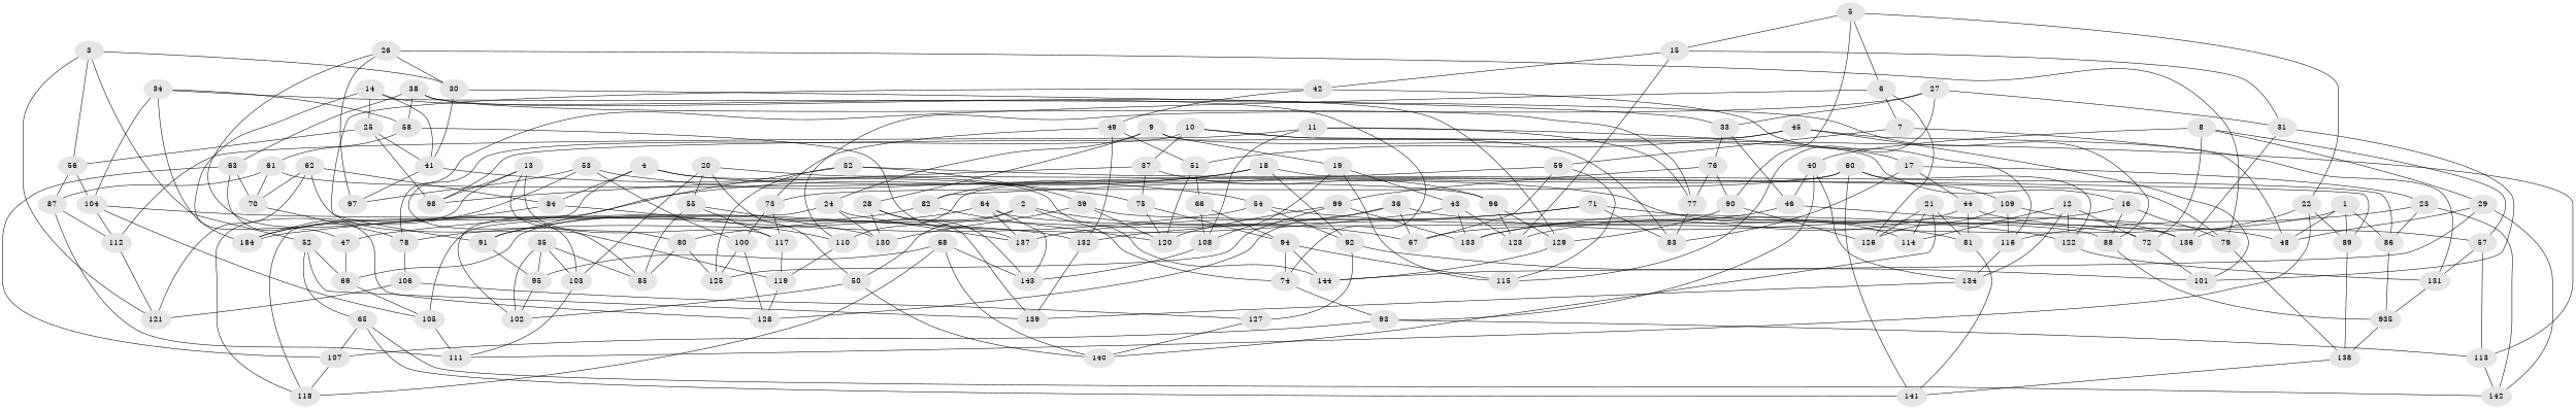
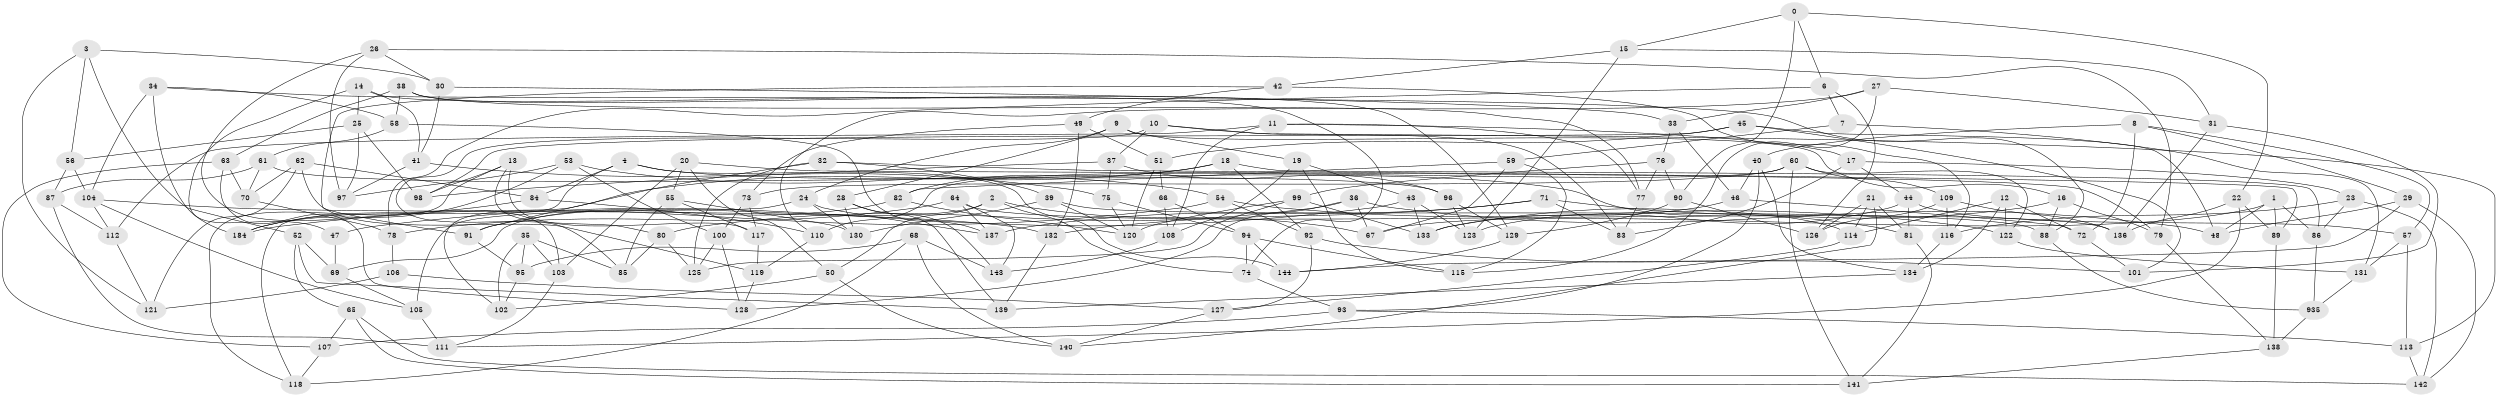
  graph {
    node [color=gray90 style=filled]
    1
    48
    67
    86
    89
    n6 [label=935]
    138
    2
    50
    69
    74
    102
    140
    105
    93
    3
    30
    52
    56
    121
    41
    33
    139
    65
    104
    87
    4
    84
    114
    118
    144
    110
    n33 [label=184]
    127
-   5
+   5 [label=0]
    6
    15
    22
    90
    7
    78
    126
    31
    42
    123
    111
    136
    129
    59
    131
    106
    82
    115
    8
    29
    40
    57
    72
    142
    134
    46
    113
    101
    9
    16
    19
    24
    28
    79
    88
    133
    108
    43
    130
    137
    143
    10
    37
    83
    85
    98
    75
    96
    11
    17
    77
    112
    23
    44
    12
    122
    13
    80
    117
    125
    119
    14
    25
    47
    97
    116
    91
    49
    81
    18
    92
    120
    20
    55
    103
    21
    141
    26
    27
    76
    32
    39
    95
    99
    34
    58
    61
    132
    35
    36
    128
    94
    38
    63
    70
    107
    51
    73
    45
    66
    100
    53
    54
    60
    109
    62
    64
    68
    71
    1 -- 48
    1 -- 67
    1 -- 86
    1 -- 89
    86 -- n6
    89 -- 138
    n6 -- 138
    138 -- 141
    2 -- 67
    2 -- 50
    2 -- 69
    2 -- 74
    50 -- 102
    50 -- 140
    69 -- 105
    74 -- 93
    105 -- 111
    93 -- 113
    93 -- 107
    3 -- 30
    3 -- 52
    3 -- 56
    3 -- 121
    30 -- 41
    30 -- 33
    52 -- 69
    52 -- 139
    52 -- 65
    56 -- 104
    56 -- 87
    41 -- 75
    41 -- 97
    33 -- 46
    33 -- 76
    65 -- 142
    65 -- 141
    65 -- 107
    104 -- 105
    104 -- 112
    104 -- 132
    87 -- 111
    87 -- 112
    4 -- 84
    4 -- 114
    4 -- 118
    4 -- 144
    84 -- 110
    84 -- n33
+   114 -- 127
    110 -- 119
    127 -- 140
    5 -- 6
    5 -- 15
    5 -- 22
    5 -- 90
    6 -- 7
    6 -- 78
    6 -- 126
    15 -- 31
    15 -- 42
    15 -- 123
    22 -- 89
    22 -- 111
    22 -- 136
    90 -- 126
    90 -- 129
    7 -- 59
    7 -- 131
    78 -- 106
    31 -- 136
    31 -- 101
    42 -- 116
    42 -- 91
    42 -- 49
    129 -- 144
    59 -- 67
    59 -- 82
    59 -- 115
    131 -- n6
    106 -- 121
    106 -- 127
    82 -- 91
    82 -- 120
    8 -- 29
    8 -- 40
    8 -- 57
    8 -- 72
    29 -- 48
    29 -- 144
    29 -- 142
    40 -- 93
    40 -- 134
    40 -- 46
    57 -- 131
    57 -- 113
    72 -- 101
    134 -- 139
    46 -- 72
    46 -- 133
    113 -- 142
    9 -- 16
    9 -- 19
    9 -- 24
    9 -- 28
    16 -- 79
    16 -- 88
    16 -- 133
    19 -- 115
    19 -- 108
    19 -- 43
    24 -- 105
    24 -- 130
    24 -- 137
    28 -- 139
    28 -- 130
    28 -- 143
    79 -- 138
    88 -- n6
    108 -- 143
    43 -- 123
    43 -- 133
    43 -- 47
    10 -- 113
    10 -- 37
    10 -- 83
    10 -- 85
    37 -- 98
    37 -- 75
    37 -- 96
    75 -- 120
    75 -- 94
    96 -- 123
    96 -- 129
    11 -- 108
    11 -- 17
    11 -- 77
    11 -- 112
    17 -- 83
    17 -- 23
    17 -- 44
    77 -- 83
    112 -- 121
    23 -- 86
    23 -- 142
    23 -- 116
    44 -- 123
    44 -- 57
    44 -- 81
    12 -- 114
    12 -- 72
    12 -- 134
    12 -- 122
    122 -- 131
    13 -- 118
    13 -- 98
    13 -- 80
    13 -- 117
    80 -- 85
    80 -- 125
    117 -- 119
    119 -- 128
    14 -- 74
    14 -- 41
    14 -- 25
    14 -- 47
    25 -- 56
    25 -- 98
-   25 -- 41
+   25 -- 97
    47 -- 69
    116 -- 134
    91 -- 95
    49 -- 132
    49 -- 51
    49 -- 73
    81 -- 141
    18 -- 86
    18 -- 102
    18 -- 82
    18 -- 92
    92 -- 127
    92 -- 101
    20 -- 50
    20 -- 79
    20 -- 55
    20 -- 103
    55 -- 130
    55 -- 85
    55 -- 117
    103 -- 111
    21 -- 140
    21 -- 114
    21 -- 126
    21 -- 81
    26 -- 30
    26 -- 79
    26 -- 97
    26 -- 103
    27 -- 33
    27 -- 110
    27 -- 31
    27 -- 115
    76 -- 90
    76 -- 77
    76 -- 99
    32 -- 89
    32 -- 125
    32 -- 91
    32 -- 39
    39 -- 88
    39 -- 130
    39 -- 120
    95 -- 102
    99 -- 133
    99 -- 125
    99 -- 120
    34 -- 104
    34 -- n33
    34 -- 88
    34 -- 58
    58 -- 137
    58 -- 61
    61 -- 87
    61 -- 96
    61 -- 70
    132 -- 139
    35 -- 102
    35 -- 85
    35 -- 103
    35 -- 95
    36 -- 48
    36 -- 67
    36 -- 80
    36 -- 128
    94 -- 74
    94 -- 144
    94 -- 115
    38 -- 129
    38 -- 77
    38 -- 58
    38 -- 63
    63 -- 128
    63 -- 70
    63 -- 107
    70 -- 78
    107 -- 118
    51 -- 120
    51 -- 66
    73 -- 117
    73 -- 100
    45 -- 48
    45 -- 101
    45 -- 98
    45 -- 51
    66 -- 108
    66 -- 94
    100 -- 125
    100 -- 128
    53 -- n33
    53 -- 97
    53 -- 100
    53 -- 54
    54 -- n33
    54 -- 122
    54 -- 92
    60 -- 110
    60 -- 122
    60 -- 141
    60 -- 73
    60 -- 109
    109 -- 126
    109 -- 136
    109 -- 116
    62 -- 121
    62 -- 84
    62 -- 119
    62 -- 70
    64 -- 78
    64 -- 136
    64 -- 137
    64 -- 143
    68 -- 140
    68 -- 118
    68 -- 143
    68 -- 95
    71 -- 137
    71 -- 83
    71 -- 81
    71 -- 132
  }
